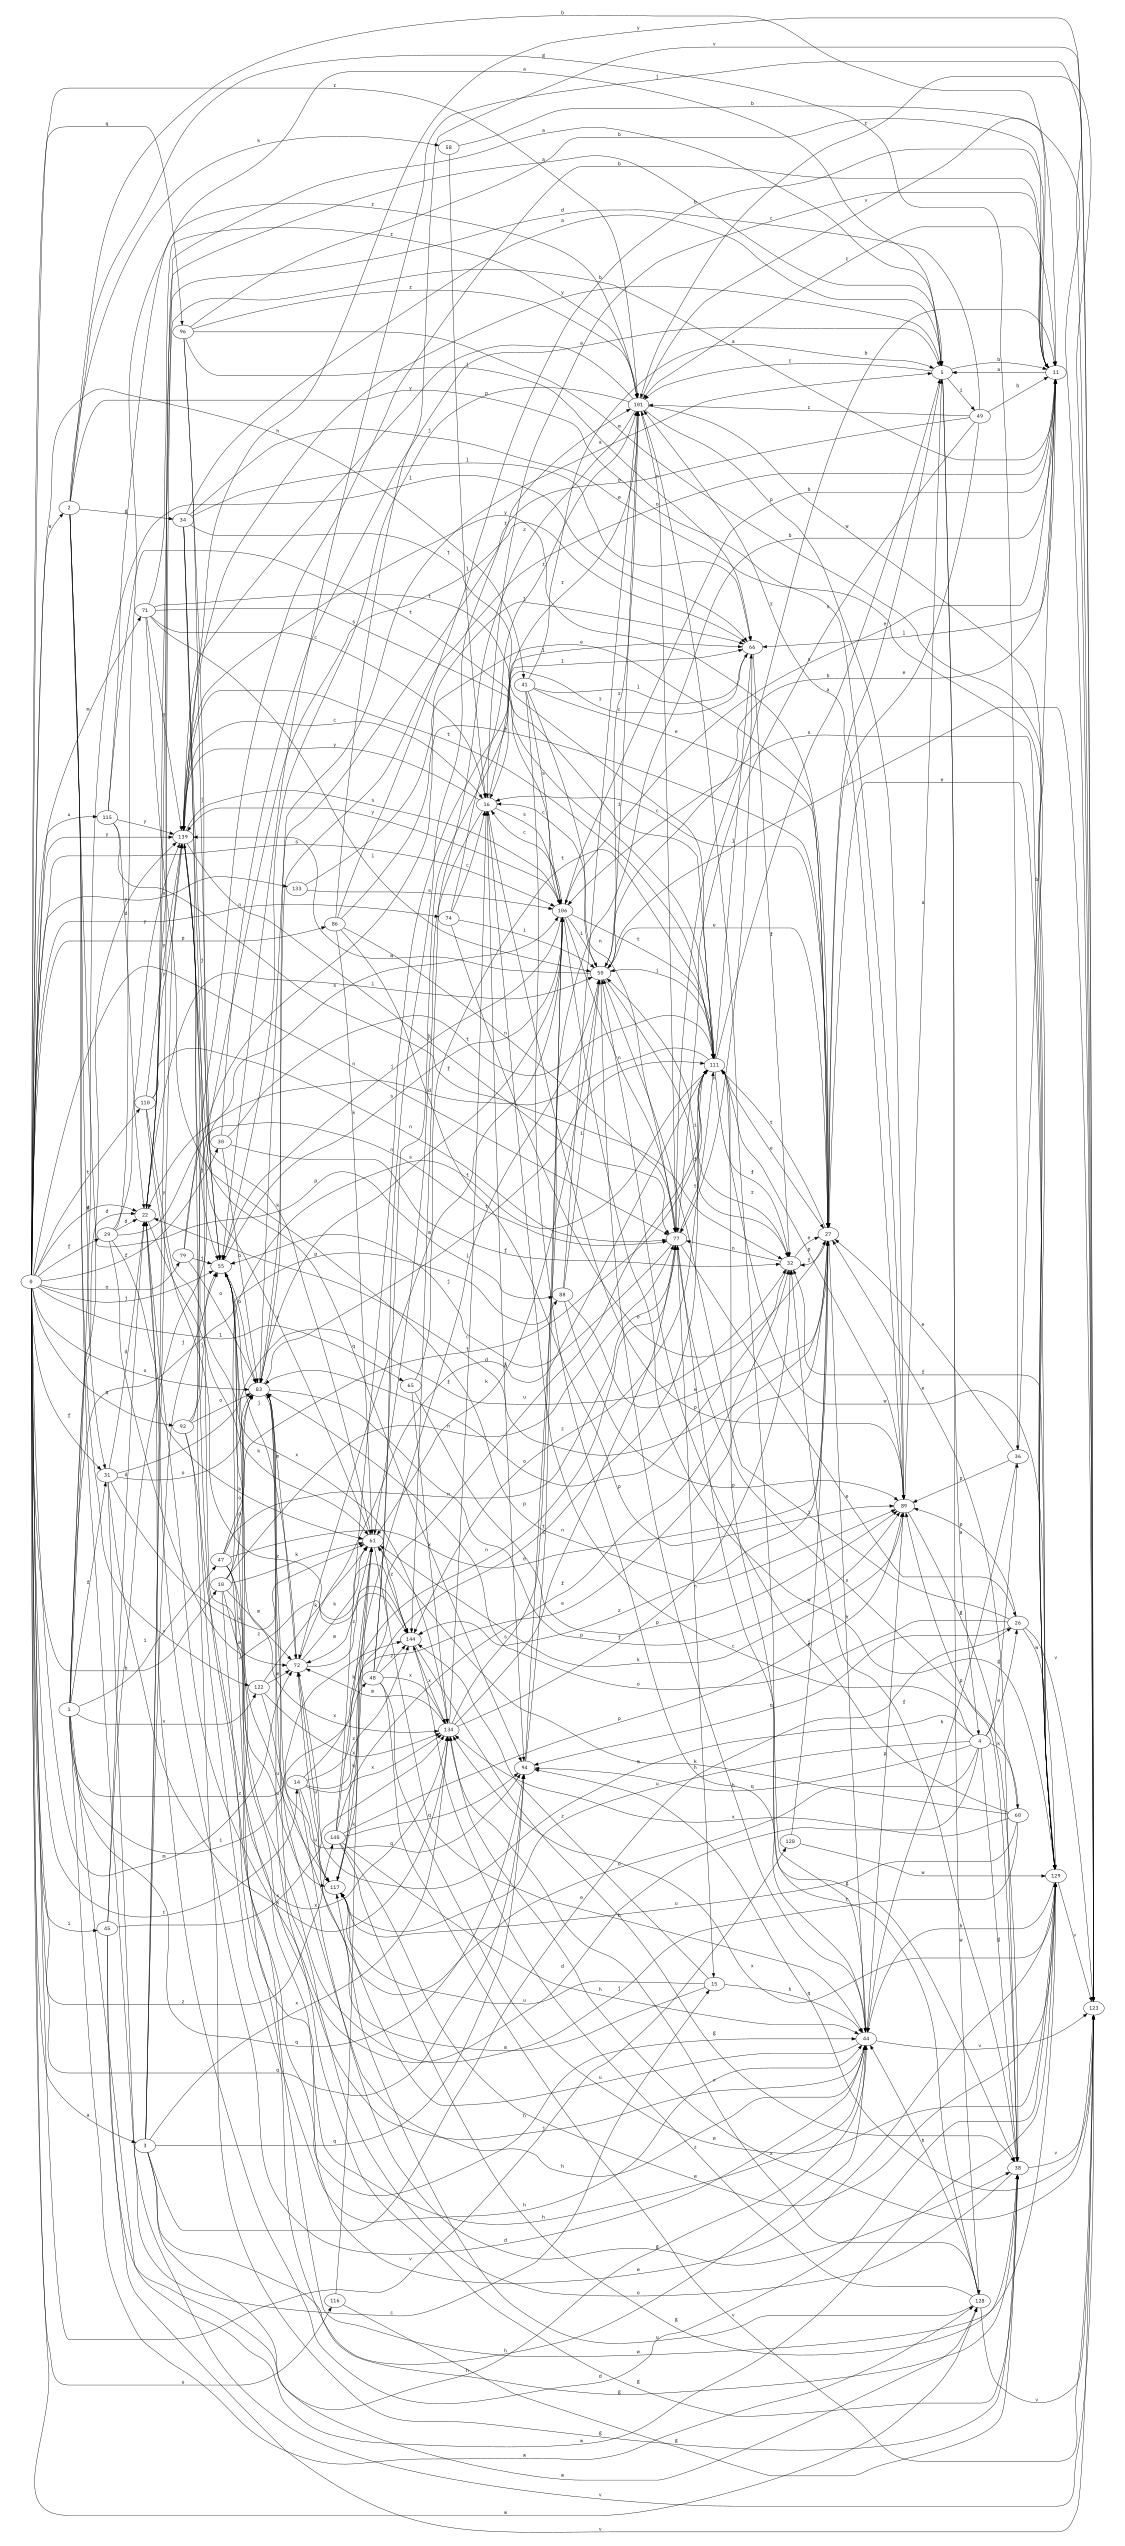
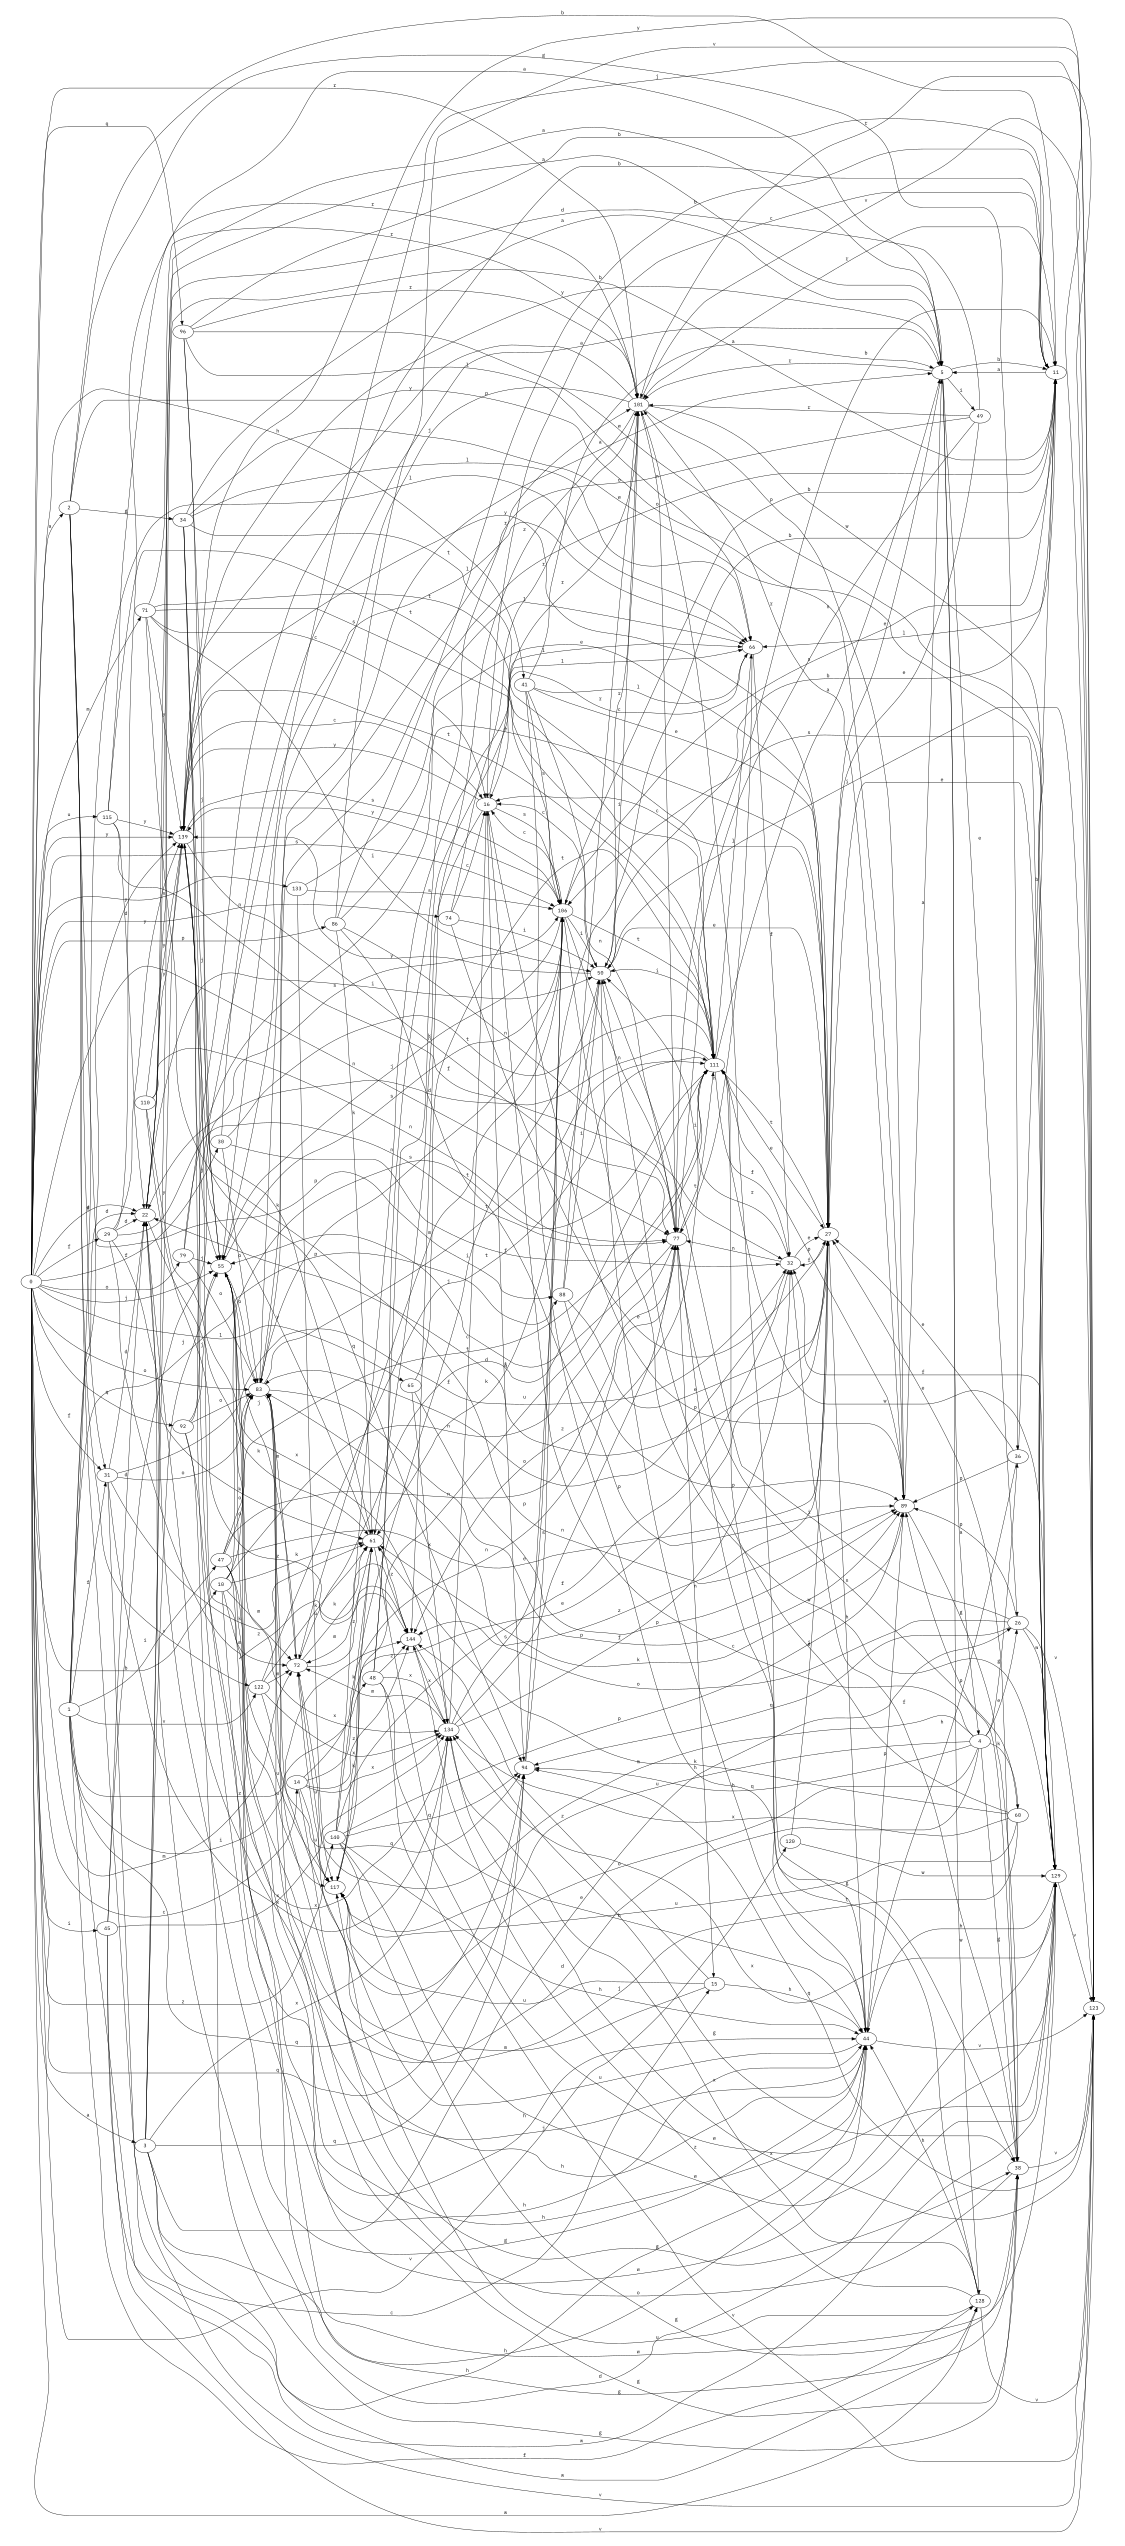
  strict digraph {
    fontname="IBM Plex Mono"
    rankdir=LR
    node [fontname="IBM Plex Mono"]
    edge [fontname="IBM Plex Mono"]
    0
    2
    3
    10
    14
    22
    29
    30
    31
    41
    45
    55
    65
    71
    72
    74
    77
    79
    83
    86
    92
    n22 [label=96]
    94
    101
    106
    110
    115
-   116
    120
    128
    133
    139
    140
    88
    122
    11
    15
    34
    36
-   58
    89
    44
    26
    134
    38
    61
    111
    129
    144
    117
    27
    5
    50
    32
    123
    66
    16
    1
    47
    48
    4
    60
    49
    0 -> 2 [label=a]
    0 -> 3 [label=a]
    0 -> 10 [label=b]
    0 -> 14 [label=c]
    0 -> 22 [label=d]
    0 -> 29 [label=f]
    0 -> 30 [label=f]
    0 -> 31 [label=f]
    0 -> 41 [label=h]
    0 -> 45 [label=i]
    0 -> 55 [label=j]
    0 -> 65 [label=l]
    0 -> 71 [label=m]
    0 -> 72 [label=m]
    0 -> 74 [label=n]
    0 -> 77 [label=n]
    0 -> 79 [label=o]
    0 -> 83 [label=o]
    0 -> 86 [label=p]
    0 -> 92 [label=q]
    0 -> n22 [label=q]
    0 -> 94 [label=q]
    0 -> 101 [label=r]
    0 -> 106 [label=s]
-   0 -> 110 [label=t]
    0 -> 115 [label=u]
-   0 -> 116 [label=u]
    0 -> 120 [label=v]
    0 -> 128 [label=w]
    0 -> 133 [label=x]
    0 -> 139 [label=y]
    0 -> 140 [label=z]
    2 -> 31 [label=f]
    2 -> 88 [label=p]
    2 -> 122 [label=v]
    2 -> 11 [label=b]
    2 -> 15 [label=c]
    2 -> 34 [label=g]
    2 -> 36 [label=g]
-   2 -> 58 [label=k]
    2 -> 89 [label=p]
    3 -> 55 [label=j]
    3 -> 94 [label=q]
    3 -> 128 [label=w]
    3 -> 139 [label=y]
    3 -> 11 [label=b]
    3 -> 44 [label=h]
    3 -> 26 [label=e]
    3 -> 134 [label=x]
    10 -> 72 [label=m]
    10 -> 77 [label=n]
    10 -> 83 [label=o]
    10 -> 38 [label=g]
    10 -> 61 [label=k]
    10 -> 111 [label=t]
    10 -> 129 [label=w]
    14 -> 77 [label=n]
    14 -> 134 [label=x]
    14 -> 38 [label=g]
    14 -> 144 [label=z]
    14 -> 117 [label=u]
    14 -> 27 [label=e]
    22 -> 139 [label=y]
    22 -> 61 [label=k]
    22 -> 5 [label=a]
    22 -> 50 [label=i]
    29 -> 22 [label=d]
    29 -> 77 [label=n]
    29 -> 139 [label=y]
    29 -> 61 [label=k]
    29 -> 144 [label=z]
    29 -> 5 [label=a]
    30 -> 83 [label=o]
    30 -> 111 [label=t]
    30 -> 5 [label=a]
    30 -> 32 [label=f]
    31 -> 22 [label=d]
    31 -> 83 [label=o]
    31 -> 134 [label=x]
    31 -> 61 [label=k]
    31 -> 32 [label=f]
    31 -> 123 [label=v]
    41 -> 77 [label=n]
    41 -> 106 [label=s]
    41 -> 44 [label=h]
    41 -> 27 [label=e]
    41 -> 5 [label=a]
    41 -> 66 [label=l]
    45 -> 22 [label=d]
    45 -> 106 [label=s]
    45 -> 134 [label=x]
    45 -> 129 [label=w]
    45 -> 123 [label=v]
    55 -> 83 [label=o]
    55 -> 106 [label=s]
    55 -> 134 [label=x]
    55 -> 117 [label=u]
    65 -> 89 [label=p]
    65 -> 134 [label=x]
    65 -> 111 [label=t]
    71 -> 101 [label=r]
    71 -> 106 [label=s]
    71 -> 139 [label=y]
    71 -> 89 [label=p]
    71 -> 111 [label=t]
    71 -> 50 [label=i]
    71 -> 16 [label=c]
    72 -> 55 [label=j]
    72 -> 61 [label=k]
    72 -> 111 [label=t]
    72 -> 144 [label=z]
    72 -> 117 [label=u]
    74 -> 101 [label=r]
    74 -> 27 [label=e]
    74 -> 50 [label=i]
    74 -> 16 [label=c]
    77 -> 55 [label=j]
    77 -> 11 [label=b]
    77 -> 15 [label=n]
    77 -> 38 [label=g]
    77 -> 111 [label=t]
    79 -> 55 [label=j]
    79 -> 83 [label=o]
    79 -> 11 [label=b]
    79 -> 27 [label=e]
    83 -> 72 [label=m]
    83 -> 106 [label=s]
    83 -> 89 [label=p]
    83 -> 44 [label=h]
    83 -> 38 [label=g]
    83 -> 111 [label=t]
    83 -> 5 [label=a]
    86 -> 77 [label=n]
    86 -> 11 [label=b]
    86 -> 89 [label=p]
    86 -> 61 [label=k]
    86 -> 27 [label=e]
    86 -> 123 [label=v]
    92 -> 55 [label=j]
    92 -> 83 [label=o]
    92 -> 134 [label=x]
    92 -> 38 [label=g]
    92 -> 66 [label=l]
    n22 -> 55 [label=j]
    n22 -> 101 [label=r]
    n22 -> 11 [label=b]
    n22 -> 61 [label=k]
    n22 -> 129 [label=w]
    n22 -> 66 [label=l]
    94 -> 106 [label=s]
    94 -> 11 [label=b]
    101 -> 55 [label=j]
    101 -> 77 [label=n]
    101 -> 139 [label=y]
    101 -> 89 [label=p]
    101 -> 129 [label=w]
    101 -> 144 [label=z]
    101 -> 50 [label=i]
    101 -> 123 [label=v]
    106 -> 55 [label=j]
    106 -> 72 [label=m]
    106 -> 77 [label=n]
    106 -> 139 [label=y]
    106 -> 11 [label=b]
    106 -> 111 [label=t]
    106 -> 129 [label=w]
    106 -> 50 [label=i]
    106 -> 16 [label=c]
    110 -> 77 [label=n]
    110 -> 139 [label=y]
    110 -> 134 [label=x]
    110 -> 144 [label=z]
    110 -> 5 [label=a]
    115 -> 22 [label=d]
    115 -> 101 [label=r]
    115 -> 139 [label=y]
    115 -> 111 [label=t]
    115 -> 32 [label=f]
-   116 -> 38 [label=g]
-   116 -> 61 [label=k]
    120 -> 129 [label=w]
    120 -> 27 [label=e]
    128 -> 44 [label=h]
    128 -> 134 [label=x]
    128 -> 111 [label=t]
    128 -> 144 [label=z]
    128 -> 117 [label=u]
    128 -> 123 [label=v]
    133 -> 106 [label=s]
+   133 -> 117 [label=u]
    133 -> 66 [label=l]
    139 -> 55 [label=j]
    139 -> 77 [label=n]
    139 -> 94 [label=q]
    139 -> 106 [label=s]
    139 -> 44 [label=h]
    139 -> 111 [label=t]
    139 -> 16 [label=c]
    140 -> 94 [label=q]
    140 -> 89 [label=p]
    140 -> 44 [label=h]
    140 -> 38 [label=g]
    140 -> 61 [label=k]
    140 -> 129 [label=w]
    140 -> 32 [label=f]
    140 -> 66 [label=l]
    88 -> 101 [label=r]
    88 -> 89 [label=p]
    88 -> 27 [label=e]
    88 -> 50 [label=i]
    122 -> 72 [label=m]
    122 -> 94 [label=q]
    122 -> 134 [label=x]
    122 -> 61 [label=k]
-   48 -> 111 [label=t]
+   122 -> 111 [label=t]
    11 -> 83 [label=o]
    11 -> 101 [label=r]
    11 -> 106 [label=s]
    11 -> 5 [label=a]
    11 -> 66 [label=l]
    11 -> 16 [label=c]
    15 -> 72 [label=m]
    15 -> 44 [label=h]
    15 -> 144 [label=z]
    15 -> 117 [label=u]
    34 -> 55 [label=j]
    34 -> 72 [label=m]
    34 -> 44 [label=h]
    34 -> 111 [label=t]
    34 -> 129 [label=w]
    34 -> 5 [label=a]
    34 -> 66 [label=l]
    36 -> 11 [label=b]
    36 -> 89 [label=p]
    36 -> 44 [label=h]
    36 -> 27 [label=e]
-   58 -> 11 [label=b]
-   58 -> 16 [label=c]
    89 -> 101 [label=r]
    89 -> 38 [label=g]
    89 -> 61 [label=k]
    89 -> 5 [label=a]
-   44 -> 22 [label=d]
+   44 -> 22 [label=g]
    44 -> 55 [label=j]
    44 -> 101 [label=r]
    44 -> 89 [label=p]
    44 -> 117 [label=u]
    44 -> 123 [label=v]
    26 -> 83 [label=o]
    26 -> 94 [label=q]
    26 -> 89 [label=p]
    26 -> 129 [label=w]
    26 -> 50 [label=i]
    26 -> 123 [label=v]
    134 -> 72 [label=m]
    134 -> 77 [label=n]
    134 -> 106 [label=s]
    134 -> 32 [label=f]
    134 -> 16 [label=c]
    38 -> 83 [label=o]
    38 -> 89 [label=p]
    38 -> 27 [label=e]
    38 -> 32 [label=f]
    38 -> 123 [label=v]
    61 -> 72 [label=m]
    61 -> 139 [label=y]
    61 -> 44 [label=h]
    61 -> 144 [label=z]
    111 -> 22 [label=d]
    111 -> 89 [label=p]
    111 -> 129 [label=w]
    111 -> 144 [label=z]
    111 -> 117 [label=u]
    111 -> 27 [label=e]
    111 -> 5 [label=a]
    111 -> 50 [label=i]
    111 -> 32 [label=f]
    111 -> 66 [label=l]
    129 -> 22 [label=d]
    129 -> 106 [label=s]
    129 -> 44 [label=h]
    129 -> 134 [label=x]
    129 -> 27 [label=e]
    129 -> 32 [label=f]
    129 -> 123 [label=v]
    144 -> 134 [label=x]
    144 -> 38 [label=g]
    117 -> 61 [label=k]
    117 -> 50 [label=i]
    27 -> 22 [label=d]
    27 -> 139 [label=y]
    27 -> 44 [label=h]
    27 -> 111 [label=t]
    27 -> 144 [label=z]
    27 -> 32 [label=f]
    27 -> 16 [label=c]
    5 -> 101 [label=r]
    5 -> 128 [label=w]
    5 -> 139 [label=y]
    5 -> 11 [label=b]
-   77 -> 26 [label=e]
+   5 -> 26 [label=e]
    5 -> 27 [label=e]
    5 -> 4 [label=a]
    5 -> 49 [label=i]
    50 -> 101 [label=r]
-   50 -> 139 [label=w]
+   50 -> 139 [label=y]
    50 -> 11 [label=b]
    50 -> 44 [label=h]
    50 -> 61 [label=k]
    50 -> 27 [label=e]
-   50 -> 32 [label=f]
    50 -> 16 [label=c]
    32 -> 77 [label=n]
    32 -> 83 [label=o]
    32 -> 27 [label=e]
    32 -> 50 [label=i]
    123 -> 55 [label=j]
    123 -> 94 [label=q]
    123 -> 101 [label=r]
    123 -> 139 [label=y]
    123 -> 134 [label=x]
    123 -> 50 [label=i]
    66 -> 77 [label=n]
    66 -> 32 [label=f]
    66 -> 16 [label=c]
    16 -> 94 [label=q]
    16 -> 101 [label=r]
    16 -> 106 [label=s]
    16 -> 139 [label=y]
    16 -> 89 [label=p]
    16 -> 61 [label=k]
    1 -> 22 [label=d]
    1 -> 31 [label=f]
    1 -> 94 [label=q]
-   1 -> 128 [label=w]
+   1 -> 128 [label=f]
    1 -> 139 [label=y]
    1 -> 88 [label=p]
    1 -> 122 [label=v]
    1 -> 44 [label=h]
    1 -> 144 [label=z]
    1 -> 66 [label=l]
    1 -> 47 [label=i]
    1 -> 48 [label=i]
    47 -> 77 [label=n]
    47 -> 83 [label=o]
    47 -> 44 [label=h]
    47 -> 111 [label=t]
    47 -> 129 [label=w]
    47 -> 117 [label=u]
    47 -> 27 [label=e]
    48 -> 101 [label=r]
    48 -> 134 [label=x]
    48 -> 129 [label=w]
    48 -> 144 [label=z]
    48 -> 123 [label=v]
    48 -> 66 [label=l]
    4 -> 22 [label=d]
    4 -> 72 [label=m]
    4 -> 83 [label=o]
    4 -> 94 [label=q]
    4 -> 36 [label=g]
    4 -> 26 [label=e]
    4 -> 38 [label=g]
    4 -> 117 [label=u]
    4 -> 16 [label=c]
    4 -> 60 [label=k]
    60 -> 55 [label=j]
    60 -> 77 [label=n]
    60 -> 134 [label=x]
    60 -> 61 [label=k]
    60 -> 117 [label=u]
    60 -> 50 [label=i]
    49 -> 22 [label=d]
    49 -> 77 [label=n]
    49 -> 83 [label=o]
    49 -> 101 [label=r]
-   49 -> 11 [label=b]
    49 -> 27 [label=e]
  }
